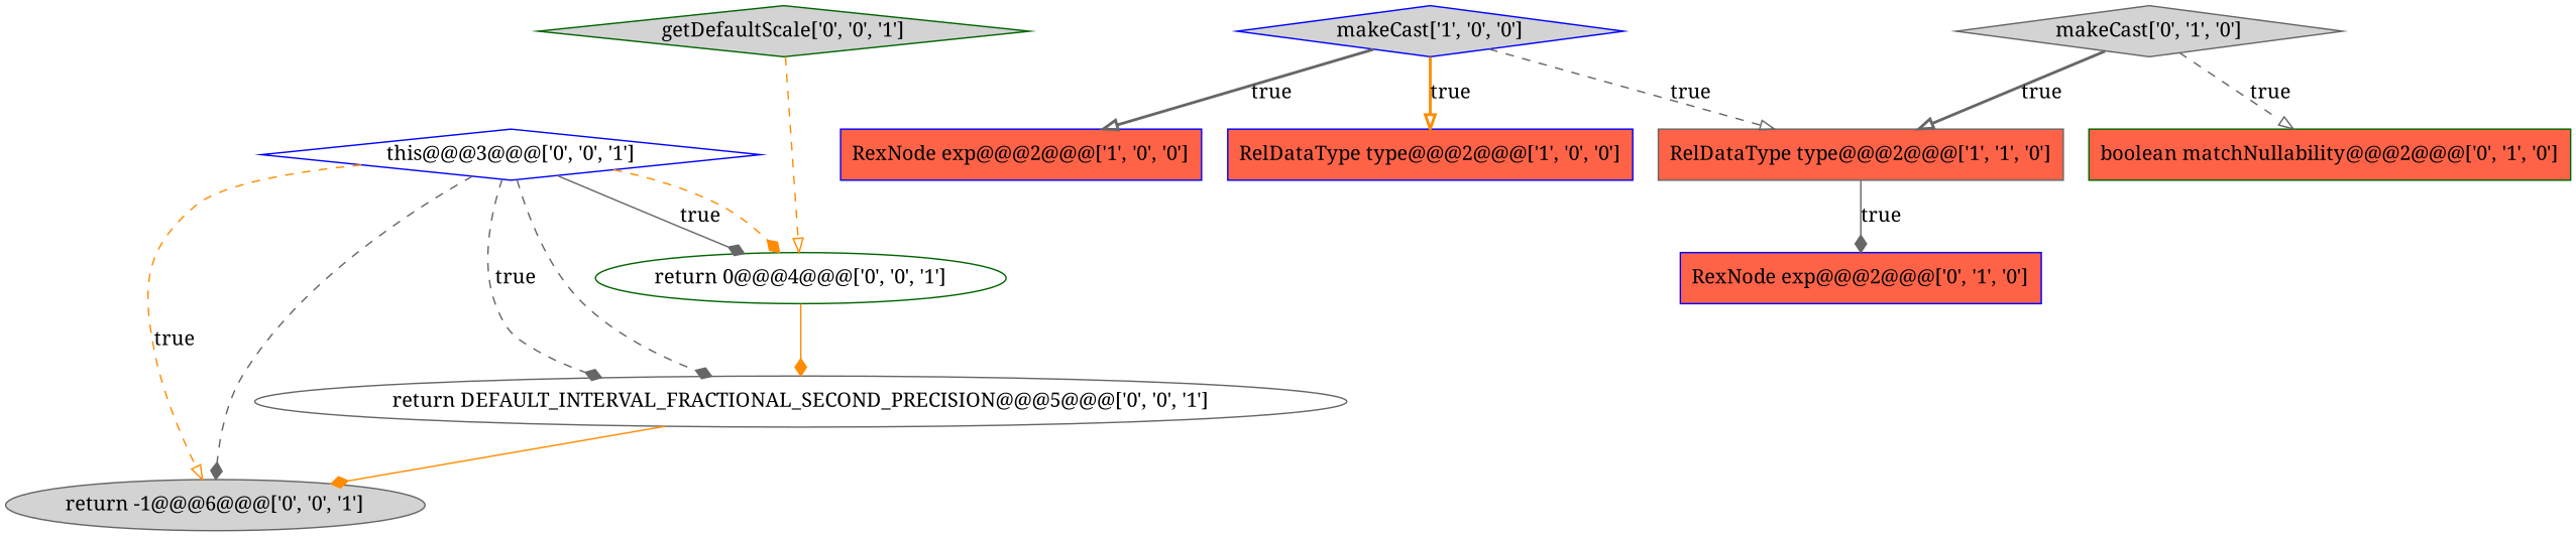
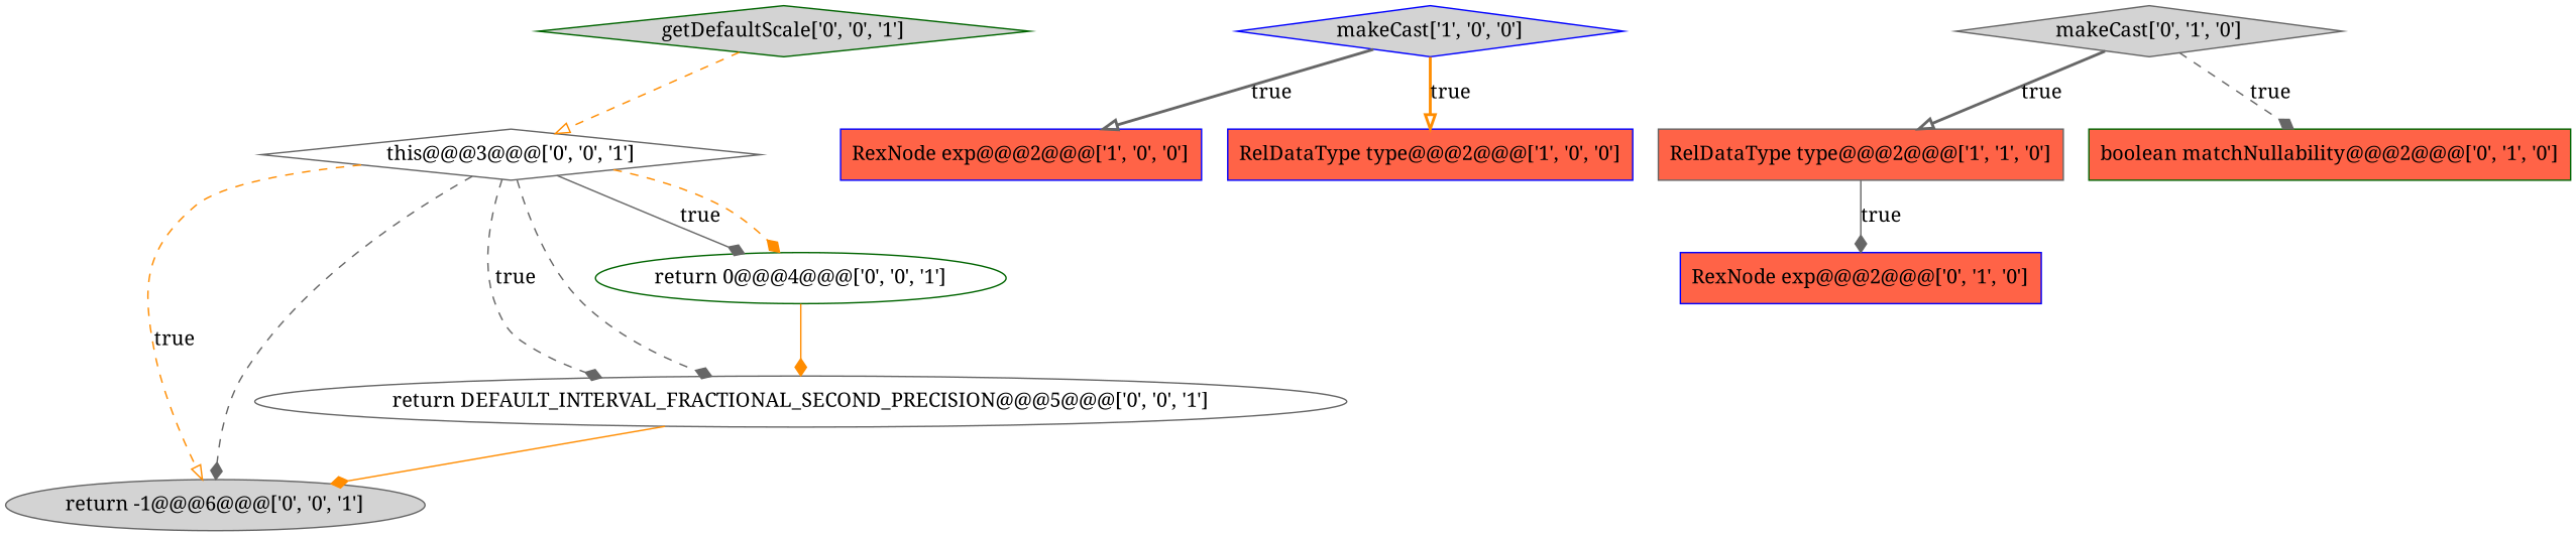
  digraph {
    fontname="Noto Serif"
    node [color=gray40 fillcolor=tomato fontname="Noto Serif" shape=box style=filled]
    edge [arrowhead=diamond color=gray40 fontname="Noto Serif" style=dashed]
    n1 [fillcolor=lightgray label="return -1@@@6@@@['0', '0', '1']" shape=ellipse]
    n2 [color=blue fillcolor=lightgray label="makeCast['1', '0', '0']" shape=diamond]
    n3 [color=blue label="RelDataType type@@@2@@@['1', '0', '0']"]
    n4 [label="RelDataType type@@@2@@@['1', '1', '0']"]
    n5 [color=blue label="RexNode exp@@@2@@@['1', '0', '0']"]
    n6 [color=blue label="RexNode exp@@@2@@@['0', '1', '0']"]
-   n7 [color=blue fillcolor=white label="this@@@3@@@['0', '0', '1']" shape=diamond]
+   n7 [fillcolor=white label="this@@@3@@@['0', '0', '1']" shape=diamond]
    n8 [color=darkgreen fillcolor=white label="return 0@@@4@@@['0', '0', '1']" shape=ellipse]
    n9 [fillcolor=white label="return DEFAULT_INTERVAL_FRACTIONAL_SECOND_PRECISION@@@5@@@['0', '0', '1']" shape=ellipse]
    n10 [color=darkgreen fillcolor=lightgray label="getDefaultScale['0', '0', '1']" shape=diamond]
    n11 [color=darkgreen label="boolean matchNullability@@@2@@@['0', '1', '0']"]
    n12 [fillcolor=lightgray label="makeCast['0', '1', '0']" shape=diamond]
    n2 -> n3 [arrowhead=onormal color=darkorange label=true style=bold]
-   n2 -> n4 [arrowhead=onormal label=true]
    n2 -> n5 [arrowhead=onormal label=true style=bold]
    n4 -> n6 [label=true style=solid]
    n7 -> n1 [arrowhead=onormal color=darkorange label=true]
    n7 -> n1
    n7 -> n8 [label=true style=solid]
    n7 -> n8 [color=darkorange]
    n7 -> n9 [label=true]
    n7 -> n9
    n8 -> n9 [color=darkorange style=solid]
    n9 -> n1 [color=darkorange style=solid]
-   n10 -> n8 [arrowhead=onormal color=darkorange]
+   n10 -> n7 [arrowhead=onormal color=darkorange]
    n12 -> n4 [arrowhead=onormal label=true style=bold]
-   n12 -> n11 [arrowhead=onormal label=true]
+   n12 -> n11 [label=true]
  }
